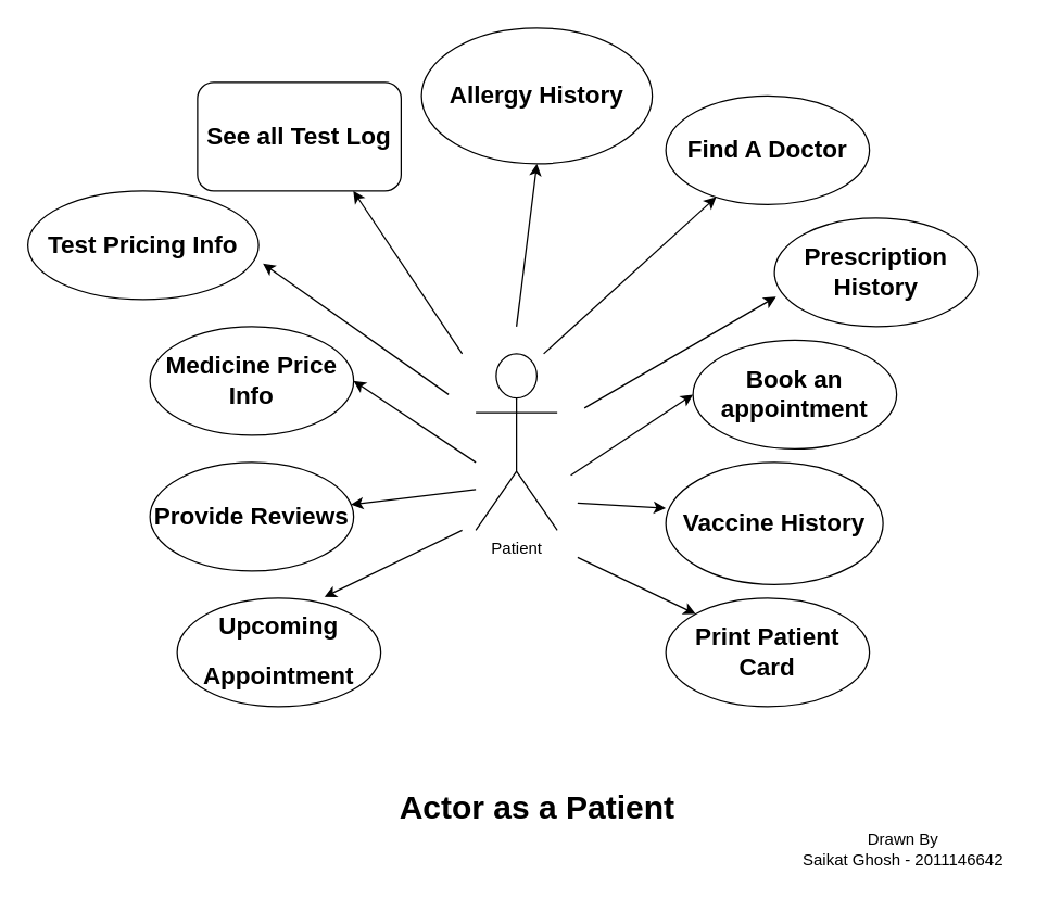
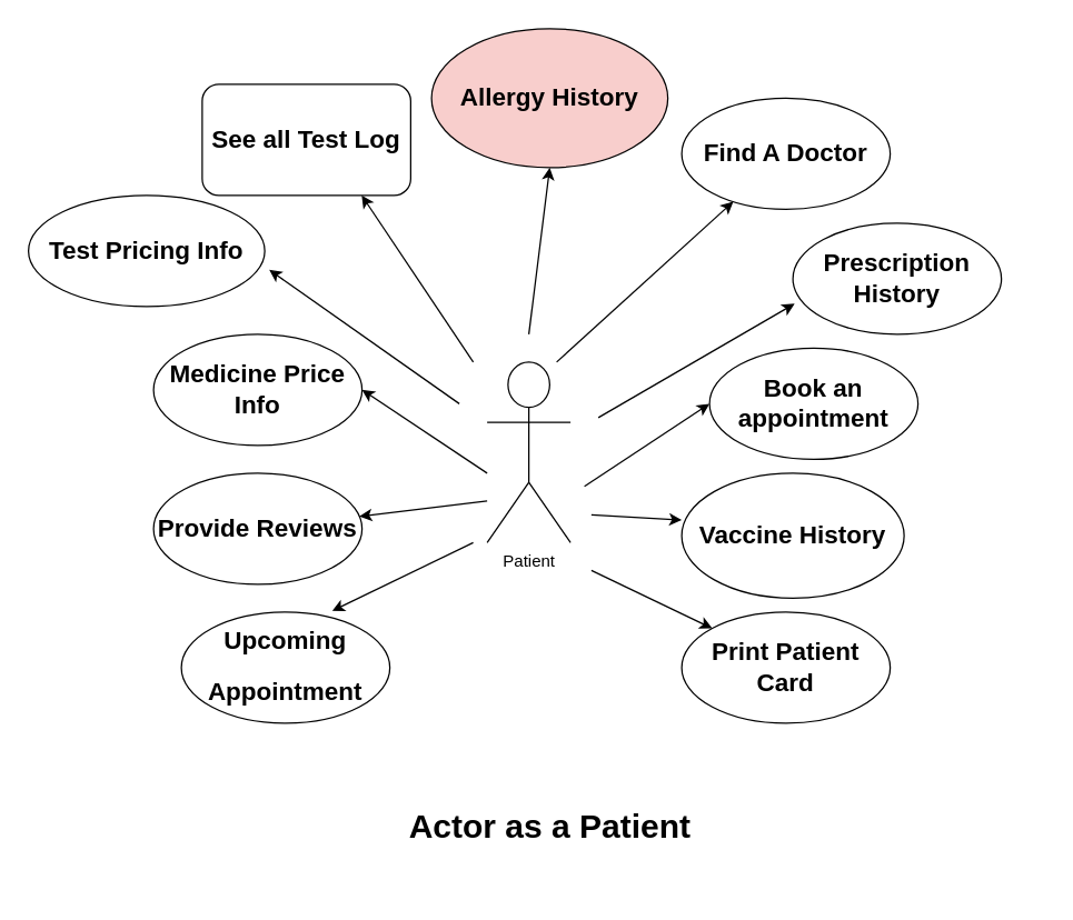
  <mxCell id="0" />
  <mxCell id="1" parent="0" />
  <mxCell id="2" value="Patient" style="shape=umlActor;verticalLabelPosition=bottom;verticalAlign=top;html=1;outlineConnect=0;" parent="1" vertex="1"><mxGeometry x="350" y="260" width="60" height="130" as="geometry" /></mxCell>
  <mxCell id="3" value="&lt;h2&gt;Find A Doctor&lt;/h2&gt;" style="ellipse;whiteSpace=wrap;html=1;" parent="1" vertex="1"><mxGeometry x="490" y="70" width="150" height="80" as="geometry" /></mxCell>
  <mxCell id="4" value="" style="endArrow=classic;html=1;rounded=0;" parent="1" target="3" edge="1"><mxGeometry width="50" height="50" relative="1" as="geometry"><mxPoint x="400" y="260" as="sourcePoint" /><mxPoint x="450" y="210" as="targetPoint" /></mxGeometry></mxCell>
  <mxCell id="5" value="" style="endArrow=classic;html=1;rounded=0;entryX=0;entryY=0.5;entryDx=0;entryDy=0;" parent="1" target="6" edge="1"><mxGeometry width="50" height="50" relative="1" as="geometry"><mxPoint x="420" y="349.5" as="sourcePoint" /><mxPoint x="490" y="349.5" as="targetPoint" /></mxGeometry></mxCell>
  <mxCell id="6" value="&lt;h2&gt;Book an&lt;br/&gt; appointment&lt;/h2&gt;" style="ellipse;whiteSpace=wrap;html=1;" parent="1" vertex="1"><mxGeometry x="510" y="250" width="150" height="80" as="geometry" /></mxCell>
  <mxCell id="7" value="&lt;h2&gt;Prescription History&lt;/h2&gt;" style="ellipse;whiteSpace=wrap;html=1;" parent="1" vertex="1"><mxGeometry x="570" y="160" width="150" height="80" as="geometry" /></mxCell>
  <mxCell id="8" value="" style="endArrow=classic;html=1;rounded=0;entryX=0.008;entryY=0.725;entryDx=0;entryDy=0;entryPerimeter=0;" parent="1" target="7" edge="1"><mxGeometry width="50" height="50" relative="1" as="geometry"><mxPoint x="430" y="300" as="sourcePoint" /><mxPoint x="500" y="240" as="targetPoint" /></mxGeometry></mxCell>
  <mxCell id="9" value="" style="endArrow=classic;html=1;rounded=0;entryX=0.765;entryY=1;entryDx=0;entryDy=0;entryPerimeter=0;" parent="1" target="10" edge="1"><mxGeometry width="50" height="50" relative="1" as="geometry"><mxPoint x="340" y="260" as="sourcePoint" /><mxPoint x="280" y="210" as="targetPoint" /></mxGeometry></mxCell>
  <mxCell id="10" value="&lt;h2&gt; See all Test Log&lt;/h2&gt;" style="whiteSpace=wrap;html=1;rounded=1;" parent="1" vertex="1"><mxGeometry x="145" y="60" width="150" height="80" as="geometry" /></mxCell>
  <mxCell id="11" value="" style="endArrow=classic;html=1;rounded=0;entryX=1.019;entryY=0.67;entryDx=0;entryDy=0;entryPerimeter=0;" parent="1" target="12" edge="1"><mxGeometry width="50" height="50" relative="1" as="geometry"><mxPoint x="330" y="290" as="sourcePoint" /><mxPoint x="260" y="260" as="targetPoint" /></mxGeometry></mxCell>
  <mxCell id="12" value="&lt;h2&gt;Test Pricing Info&lt;/h2&gt;" style="ellipse;whiteSpace=wrap;html=1;" parent="1" vertex="1"><mxGeometry x="20" y="140" width="170" height="80" as="geometry" /></mxCell>
  <mxCell id="13" value="&lt;h2&gt;Medicine Price&lt;br/&gt; Info&lt;/h2&gt;" style="ellipse;whiteSpace=wrap;html=1;" parent="1" vertex="1"><mxGeometry x="110" y="240" width="150" height="80" as="geometry" /></mxCell>
  <mxCell id="14" value="" style="endArrow=classic;html=1;rounded=0;entryX=1;entryY=0.5;entryDx=0;entryDy=0;" parent="1" target="13" edge="1"><mxGeometry width="50" height="50" relative="1" as="geometry"><mxPoint x="350" y="340" as="sourcePoint" /><mxPoint x="280" y="310" as="targetPoint" /></mxGeometry></mxCell>
  <mxCell id="15" value="" style="endArrow=classic;html=1;rounded=0;entryX=0.5;entryY=1;entryDx=0;entryDy=0;" parent="1" target="16" edge="1"><mxGeometry width="50" height="50" relative="1" as="geometry"><mxPoint x="380" y="240" as="sourcePoint" /><mxPoint x="380" y="130" as="targetPoint" /></mxGeometry></mxCell>
- <mxCell id="16" value="&lt;h2&gt;Allergy History&lt;/h2&gt;" style="ellipse;whiteSpace=wrap;html=1;" parent="1" vertex="1"><mxGeometry x="310" y="20" width="170" height="100" as="geometry" /></mxCell>
+ <mxCell id="16" value="&lt;h2&gt;Allergy History&lt;/h2&gt;" style="ellipse;whiteSpace=wrap;html=1;fillColor=#f8cecc;" parent="1" vertex="1"><mxGeometry x="310" y="20" width="170" height="100" as="geometry" /></mxCell>
  <mxCell id="17" value="" style="endArrow=classic;html=1;rounded=0;entryX=0;entryY=0.375;entryDx=0;entryDy=0;entryPerimeter=0;" parent="1" target="18" edge="1"><mxGeometry width="50" height="50" relative="1" as="geometry"><mxPoint x="425" y="370" as="sourcePoint" /><mxPoint x="520" y="410" as="targetPoint" /></mxGeometry></mxCell>
  <mxCell id="18" value="&lt;h2&gt;Vaccine History&lt;/h2&gt;" style="ellipse;whiteSpace=wrap;html=1;" parent="1" vertex="1"><mxGeometry x="490" y="340" width="160" height="90" as="geometry" /></mxCell>
  <mxCell id="19" value="&lt;h2&gt;Provide Reviews&lt;/h2&gt;" style="ellipse;whiteSpace=wrap;html=1;" parent="1" vertex="1"><mxGeometry x="110" y="340" width="150" height="80" as="geometry" /></mxCell>
  <mxCell id="20" value="" style="endArrow=classic;html=1;rounded=0;" parent="1" target="19" edge="1"><mxGeometry width="50" height="50" relative="1" as="geometry"><mxPoint x="350" y="360" as="sourcePoint" /><mxPoint x="280" y="310" as="targetPoint" /></mxGeometry></mxCell>
  <mxCell id="21" value="&lt;h2&gt;Upcoming&lt;/h2&gt;&lt;h2&gt;Appointment&lt;br&gt;&lt;/h2&gt;" style="ellipse;whiteSpace=wrap;html=1;" parent="1" vertex="1"><mxGeometry x="130" y="440" width="150" height="80" as="geometry" /></mxCell>
  <mxCell id="22" value="" style="endArrow=classic;html=1;rounded=0;entryX=0.723;entryY=-0.01;entryDx=0;entryDy=0;entryPerimeter=0;" parent="1" target="21" edge="1"><mxGeometry width="50" height="50" relative="1" as="geometry"><mxPoint x="340" y="390" as="sourcePoint" /><mxPoint x="250" y="408" as="targetPoint" /></mxGeometry></mxCell>
  <mxCell id="23" value="&lt;h2&gt; Print Patient&lt;br/&gt; Card&lt;/h2&gt;" style="ellipse;whiteSpace=wrap;html=1;" parent="1" vertex="1"><mxGeometry x="490" y="440" width="150" height="80" as="geometry" /></mxCell>
  <mxCell id="24" value="" style="endArrow=classic;html=1;rounded=0;entryX=0;entryY=0;entryDx=0;entryDy=0;" parent="1" target="23" edge="1"><mxGeometry width="50" height="50" relative="1" as="geometry"><mxPoint x="425" y="410" as="sourcePoint" /><mxPoint x="490" y="420" as="targetPoint" /></mxGeometry></mxCell>
  <mxCell id="25" value="&lt;h1&gt;Actor as a Patient&lt;/h1&gt;" style="text;html=1;align=center;verticalAlign=middle;resizable=0;points=[];autosize=1;strokeColor=none;fillColor=none;" parent="1" vertex="1"><mxGeometry x="280" y="560" width="230" height="70" as="geometry" /></mxCell>
- <mxCell id="26" value="Drawn By&lt;div&gt;Saikat Ghosh - 2011146642&lt;/div&gt;" style="text;html=1;align=center;verticalAlign=middle;whiteSpace=wrap;rounded=0;" vertex="1" parent="1"><mxGeometry x="580" y="610" width="170" height="30" as="geometry" /></mxCell>
